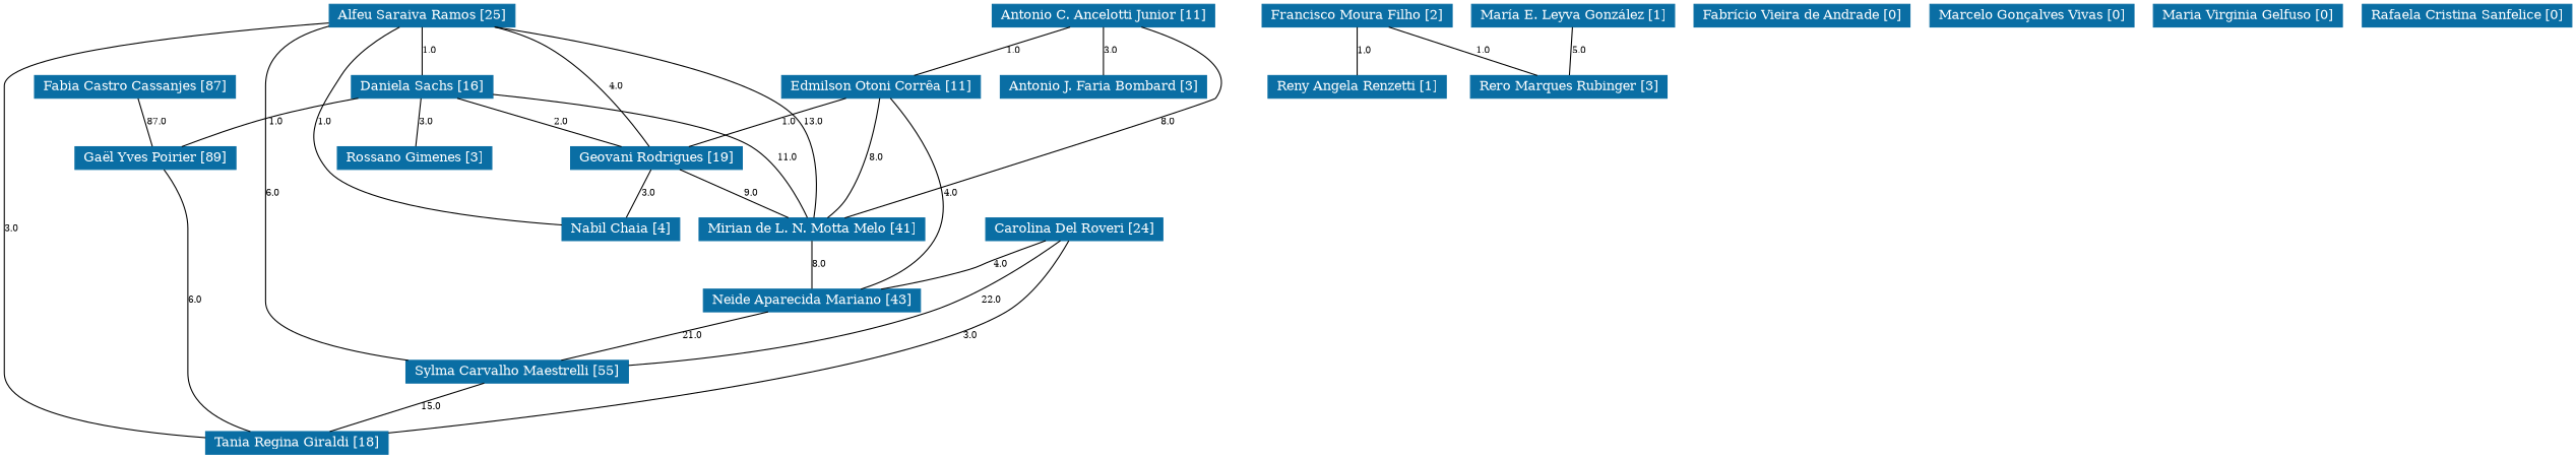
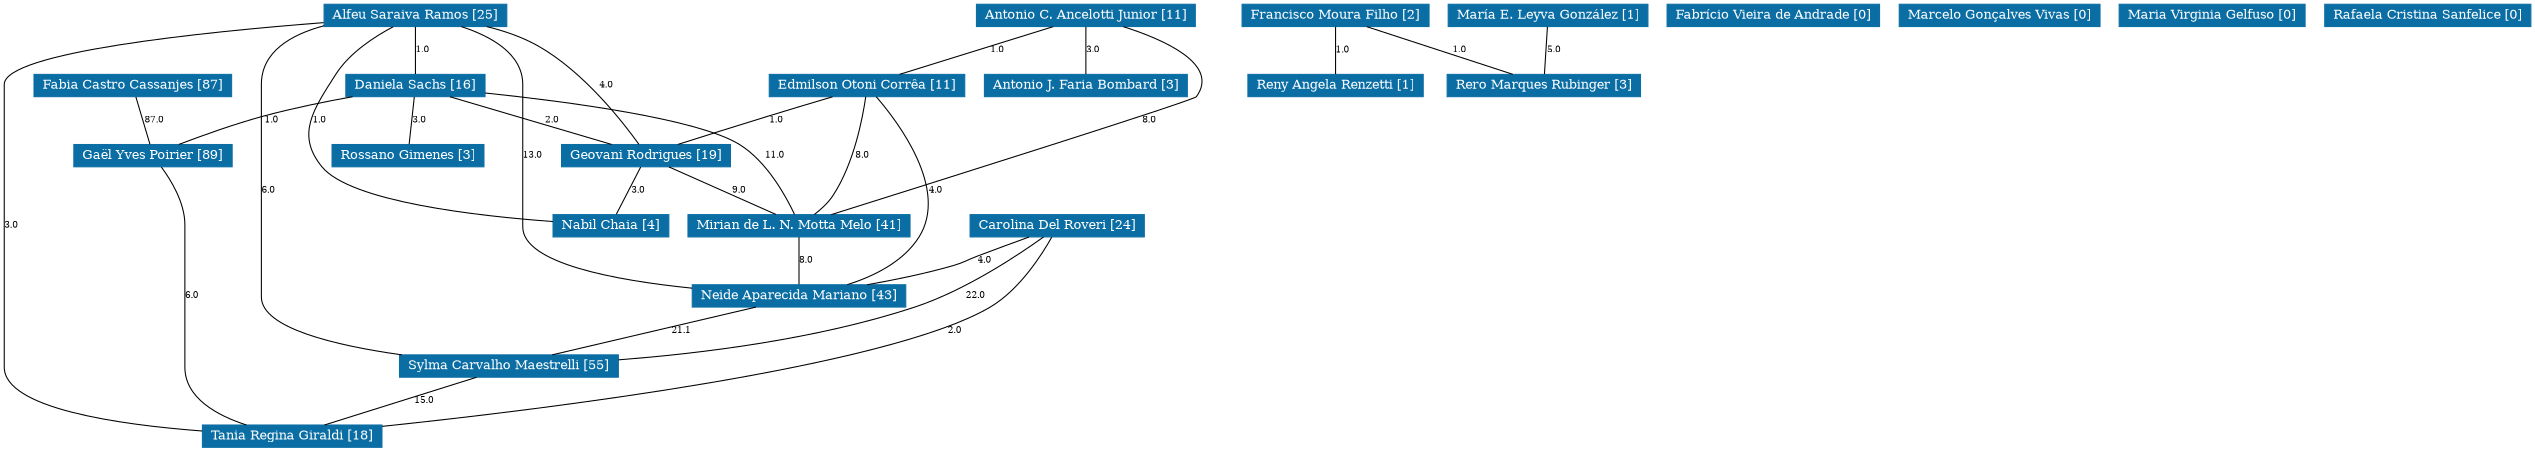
  strict graph {
    node [color="#0A6EA4" fontcolor="#FFFFFF" fontsize=12 shape=rectangle style=filled]
    edge [fontsize=8]
    n1 [height=0.29167 label="Alfeu Saraiva Ramos [25]" width=1.9444]
    n2 [height=0.29167 label="Daniela Sachs [16]" width=1.4861]
    n3 [height=0.29167 label="Geovani Rodrigues [19]" width=1.8194]
    n4 [height=0.29167 label="Nabil Chaia [4]" width=1.2361]
    n5 [height=0.29167 label="Neide Aparecida Mariano [43]" width=2.25]
    n6 [height=0.29167 label="Sylma Carvalho Maestrelli [55]" width=2.2917]
    n7 [height=0.29167 label="Tania Regina Giraldi [18]" width=1.9028]
    n8 [height=0.29167 label="Gaël Yves Poirier [89]" width=1.6944]
    n9 [height=0.29167 label="Mirian de L. N. Motta Melo [41]" width=2.4028]
    n10 [height=0.29167 label="Rossano Gimenes [3]" width=1.6389]
    n11 [height=0.29167 label="Rero Marques Rubinger [3]" width=2.0278]
    n12 [height=0.29167 label="Antonio C. Ancelotti Junior [11]" width=2.375]
    n13 [height=0.29167 label="Antonio J. Faria Bombard [3]" width=2.1806]
    n14 [height=0.29167 label="Edmilson Otoni Corrêa [11]" width=2.0833]
    n15 [height=0.29167 label="Carolina Del Roveri [24]" width=1.8611]
    n16 [height=0.29167 label="Fabia Castro Cassanjes [87]" width=2.0556]
    n17 [height=0.29167 label="Fabrício Vieira de Andrade [0]" width=2.2361]
    n18 [height=0.29167 label="Francisco Moura Filho [2]" width=1.9583]
    n19 [height=0.29167 label="Reny Angela Renzetti [1]" width=1.9028]
    n20 [height=0.29167 label="Marcelo Gonçalves Vivas [0]" width=2.1528]
    n21 [height=0.29167 label="María E. Leyva González [1]" width=2.1528]
    n22 [height=0.29167 label="Maria Virginia Gelfuso [0]" width=1.9861]
    n23 [height=0.29167 label="Rafaela Cristina Sanfelice [0]" width=2.1667]
    n1 -- n2 [label=1.0]
    n1 -- n3 [label=4.0]
    n1 -- n4 [label=1.0]
-   n1 -- n9 [label=13.0]
+   n1 -- n5 [label=13.0]
    n1 -- n6 [label=6.0]
    n1 -- n7 [label=3.0]
    n2 -- n3 [label=2.0]
    n2 -- n8 [label=1.0]
    n2 -- n9 [label=11.0]
    n2 -- n10 [label=3.0]
    n3 -- n4 [label=3.0]
    n3 -- n9 [label=9.0]
-   n5 -- n6 [label=21.0]
+   n5 -- n6 [label=21.1]
    n6 -- n7 [label=15.0]
    n8 -- n7 [label=6.0]
    n9 -- n5 [label=8.0]
    n12 -- n9 [label=8.0]
    n12 -- n13 [label=3.0]
    n12 -- n14 [label=1.0]
    n14 -- n3 [label=1.0]
    n14 -- n5 [label=4.0]
    n14 -- n9 [label=8.0]
    n15 -- n5 [label=4.0]
    n15 -- n6 [label=22.0]
-   n15 -- n7 [label=3.0]
+   n15 -- n7 [label=2.0]
    n16 -- n8 [label=87.0]
    n18 -- n11 [label=1.0]
    n18 -- n19 [label=1.0]
    n21 -- n11 [label=5.0]
  }
